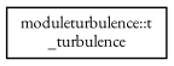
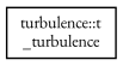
  digraph {
    rankdir=LR
    fontname="EB Garamond"
-   n1 [color=black fillcolor=white fontname="EB Garamond" fontsize=10 height=0.2 label="moduleturbulence::t\l_turbulence" shape=record style=filled width=0.4]
+   n1 [color=black fillcolor=white fontname="EB Garamond" fontsize=10 height=0.2 label="turbulence::t\l_turbulence" shape=record style=filled width=0.4]
  }
